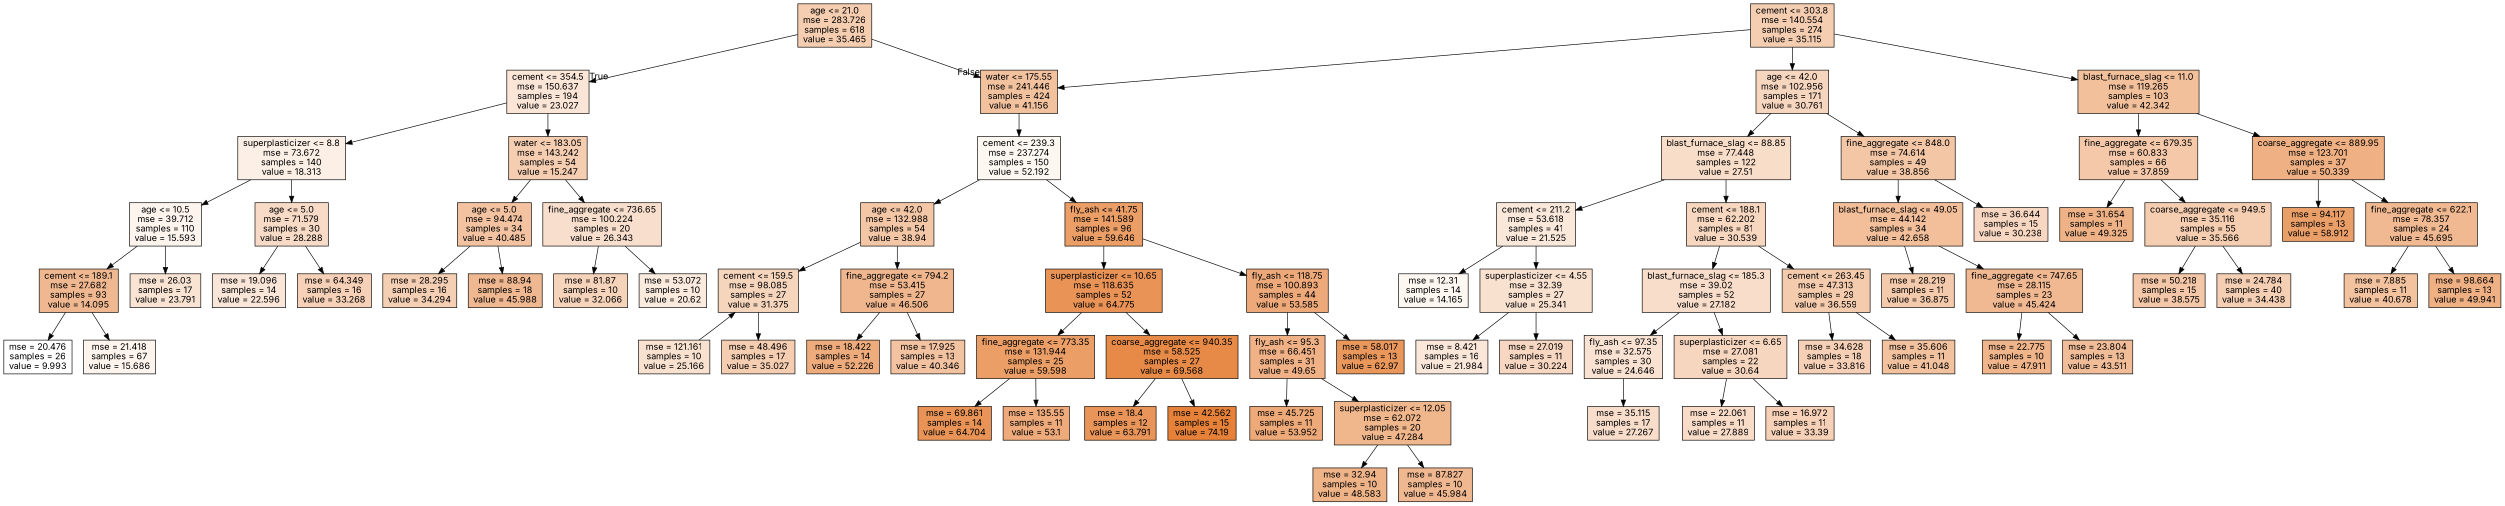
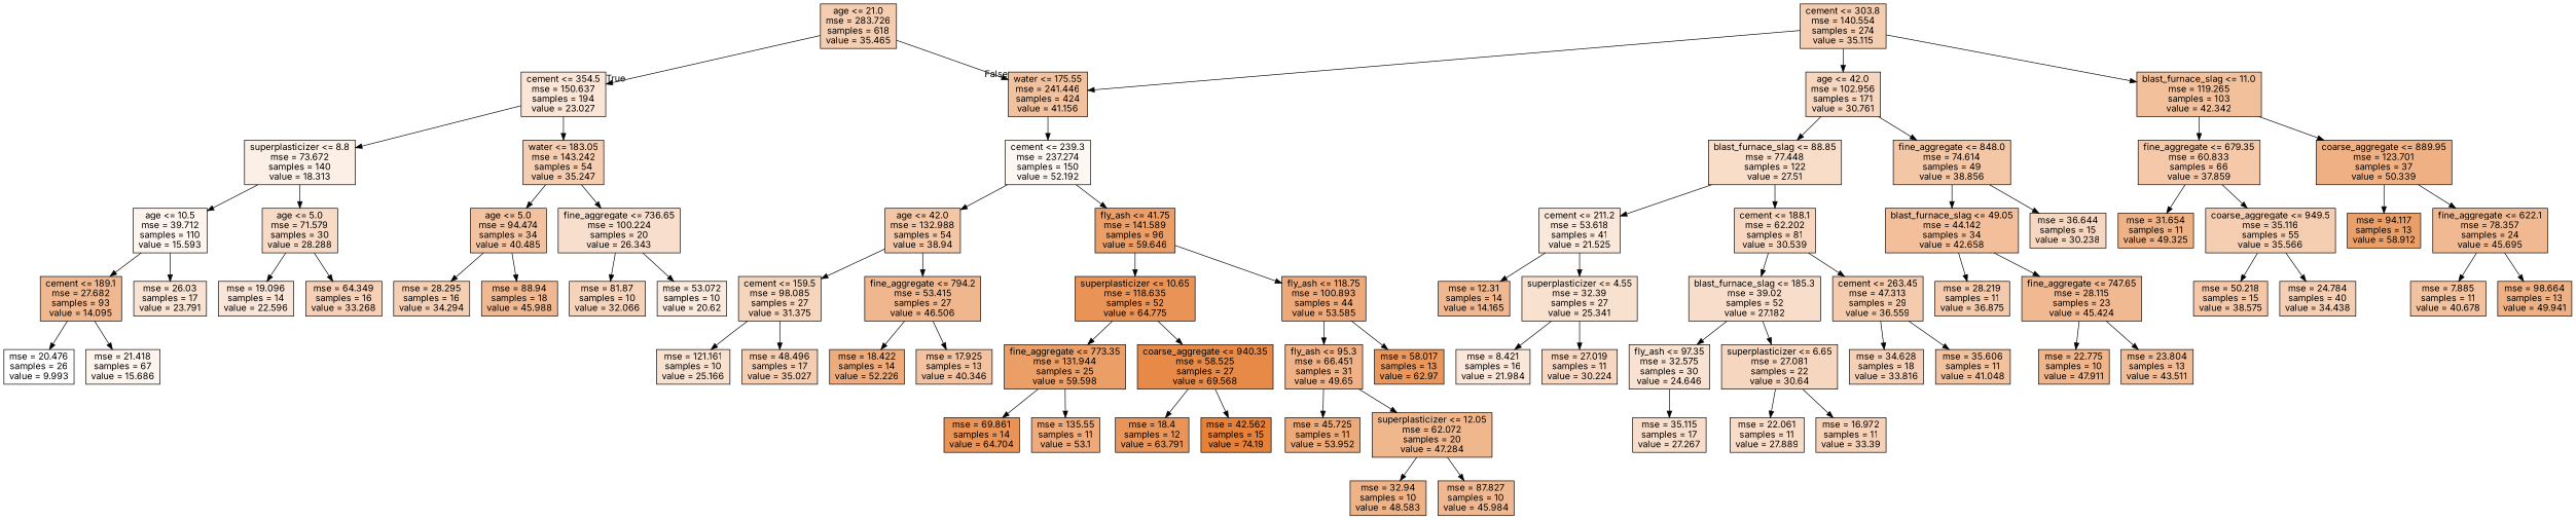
  digraph {
    fontname=Inter
    node [color=black fillcolor="#f0b890" fontname=Inter shape=box style=filled]
    edge [fontname=Inter]
    n1 [fillcolor="#f5cdb0" label="age <= 21.0\nmse = 283.726\nsamples = 618\nvalue = 35.465"]
    n2 [fillcolor="#fae5d7" label="cement <= 354.5\nmse = 150.637\nsamples = 194\nvalue = 23.027"]
    n3 [fillcolor="#f2c29f" label="water <= 175.55\nmse = 241.446\nsamples = 424\nvalue = 41.156"]
    n4 [fillcolor="#fcefe5" label="superplasticizer <= 8.8\nmse = 73.672\nsamples = 140\nvalue = 18.313"]
-   n5 [fillcolor="#f5cdb1" label="water <= 183.05\nmse = 143.242\nsamples = 54\nvalue = 15.247"]
+   n5 [fillcolor="#f5cdb1" label="water <= 183.05\nmse = 143.242\nsamples = 54\nvalue = 35.247"]
    n6 [fillcolor="#fdf7f2" label="cement <= 239.3\nmse = 237.274\nsamples = 150\nvalue = 52.192"]
    n7 [fillcolor="#fdf4ee" label="age <= 10.5\nmse = 39.712\nsamples = 110\nvalue = 15.593"]
    n8 [fillcolor="#f8dbc7" label="age <= 5.0\nmse = 71.579\nsamples = 30\nvalue = 28.288"]
    n9 [fillcolor="#f3c3a1" label="age <= 5.0\nmse = 94.474\nsamples = 34\nvalue = 40.485"]
    n10 [fillcolor="#f8dfcd" label="fine_aggregate <= 736.65\nmse = 100.224\nsamples = 20\nvalue = 26.343"]
    n11 [label="cement <= 189.1\nmse = 27.682\nsamples = 93\nvalue = 14.095"]
    n12 [fillcolor="#f9e4d4" label="mse = 26.03\nsamples = 17\nvalue = 23.791"]
    n13 [fillcolor="#fae6d8" label="mse = 19.096\nsamples = 14\nvalue = 22.596"]
    n14 [fillcolor="#f6d1b7" label="mse = 64.349\nsamples = 16\nvalue = 33.268"]
    n15 [fillcolor="#ffffff" label="mse = 20.476\nsamples = 26\nvalue = 9.993"]
    n16 [fillcolor="#fdf4ed" label="mse = 21.418\nsamples = 67\nvalue = 15.686"]
    n17 [fillcolor="#f5cfb4" label="mse = 28.295\nsamples = 16\nvalue = 34.294"]
    n18 [label="mse = 88.94\nsamples = 18\nvalue = 45.988"]
    n19 [fillcolor="#f6d4bb" label="mse = 81.87\nsamples = 10\nvalue = 32.066"]
    n20 [fillcolor="#fbeade" label="mse = 53.072\nsamples = 10\nvalue = 20.62"]
    n21 [fillcolor="#f3c6a6" label="age <= 42.0\nmse = 132.988\nsamples = 54\nvalue = 38.94"]
    n22 [fillcolor="#eb9e66" label="fly_ash <= 41.75\nmse = 141.589\nsamples = 96\nvalue = 59.646"]
    n23 [fillcolor="#f5ceb2" label="cement <= 303.8\nmse = 140.554\nsamples = 274\nvalue = 35.115"]
    n24 [fillcolor="#f7d6bf" label="age <= 42.0\nmse = 102.956\nsamples = 171\nvalue = 30.761"]
    n25 [fillcolor="#f2c09b" label="blast_furnace_slag <= 11.0\nmse = 119.265\nsamples = 103\nvalue = 42.342"]
    n26 [fillcolor="#f6d5bd" label="cement <= 159.5\nmse = 98.085\nsamples = 27\nvalue = 31.375"]
    n27 [fillcolor="#f0b78e" label="fine_aggregate <= 794.2\nmse = 53.415\nsamples = 27\nvalue = 46.506"]
    n28 [fillcolor="#e99356" label="superplasticizer <= 10.65\nmse = 118.635\nsamples = 52\nvalue = 64.775"]
    n29 [fillcolor="#eda979" label="fly_ash <= 118.75\nmse = 100.893\nsamples = 44\nvalue = 53.585"]
    n30 [fillcolor="#f9e1d0" label="mse = 121.161\nsamples = 10\nvalue = 25.166"]
    n31 [fillcolor="#f5ceb2" label="mse = 48.496\nsamples = 17\nvalue = 35.027"]
    n32 [fillcolor="#eeac7d" label="mse = 18.422\nsamples = 14\nvalue = 52.226"]
    n33 [fillcolor="#f3c3a1" label="mse = 17.925\nsamples = 13\nvalue = 40.346"]
    n34 [fillcolor="#eb9e66" label="fine_aggregate <= 773.35\nmse = 131.944\nsamples = 25\nvalue = 59.598"]
    n35 [fillcolor="#e78a47" label="coarse_aggregate <= 940.35\nmse = 58.525\nsamples = 27\nvalue = 69.568"]
    n36 [fillcolor="#efb185" label="fly_ash <= 95.3\nmse = 66.451\nsamples = 31\nvalue = 49.65"]
    n37 [fillcolor="#ea975c" label="mse = 58.017\nsamples = 13\nvalue = 62.97"]
    n38 [fillcolor="#e99456" label="mse = 69.861\nsamples = 14\nvalue = 64.704"]
    n39 [fillcolor="#eeaa7a" label="mse = 135.55\nsamples = 11\nvalue = 53.1"]
    n40 [fillcolor="#e99559" label="mse = 18.4\nsamples = 12\nvalue = 63.791"]
    n41 [fillcolor="#e58139" label="mse = 42.562\nsamples = 15\nvalue = 74.19"]
    n42 [fillcolor="#eda977" label="mse = 45.725\nsamples = 11\nvalue = 53.952"]
    n43 [fillcolor="#f0b68c" label="superplasticizer <= 12.05\nmse = 62.072\nsamples = 20\nvalue = 47.284"]
    n44 [fillcolor="#efb388" label="mse = 32.94\nsamples = 10\nvalue = 48.583"]
    n45 [label="mse = 87.827\nsamples = 10\nvalue = 45.984"]
    n46 [fillcolor="#f8ddc9" label="blast_furnace_slag <= 88.85\nmse = 77.448\nsamples = 122\nvalue = 27.51"]
    n47 [fillcolor="#f3c6a6" label="fine_aggregate <= 848.0\nmse = 74.614\nsamples = 49\nvalue = 38.856"]
    n48 [fillcolor="#f4c8a9" label="fine_aggregate <= 679.35\nmse = 60.833\nsamples = 66\nvalue = 37.859"]
    n49 [fillcolor="#efb083" label="coarse_aggregate <= 889.95\nmse = 123.701\nsamples = 37\nvalue = 50.339"]
    n50 [fillcolor="#fae8db" label="cement <= 211.2\nmse = 53.618\nsamples = 41\nvalue = 21.525"]
    n51 [fillcolor="#f7d7c0" label="cement <= 188.1\nmse = 62.202\nsamples = 81\nvalue = 30.539"]
    n52 [fillcolor="#f2bf9a" label="blast_furnace_slag <= 49.05\nmse = 44.142\nsamples = 34\nvalue = 42.658"]
    n53 [fillcolor="#f7d7c1" label="mse = 36.644\nsamples = 15\nvalue = 30.238"]
-   n54 [fillcolor="#fdf7f2" label="mse = 12.31\nsamples = 14\nvalue = 14.165"]
+   n54 [label="mse = 12.31\nsamples = 14\nvalue = 14.165"]
    n55 [fillcolor="#f9e1d0" label="superplasticizer <= 4.55\nmse = 32.39\nsamples = 27\nvalue = 25.341"]
    n56 [fillcolor="#f8ddca" label="blast_furnace_slag <= 185.3\nmse = 39.02\nsamples = 52\nvalue = 27.182"]
    n57 [fillcolor="#f4cbad" label="cement <= 263.45\nmse = 47.313\nsamples = 29\nvalue = 36.559"]
    n58 [fillcolor="#fae7da" label="mse = 8.421\nsamples = 16\nvalue = 21.984"]
    n59 [fillcolor="#f7d7c1" label="mse = 27.019\nsamples = 11\nvalue = 30.224"]
    n60 [fillcolor="#f9e2d2" label="fly_ash <= 97.35\nmse = 32.575\nsamples = 30\nvalue = 24.646"]
    n61 [fillcolor="#f7d6bf" label="superplasticizer <= 6.65\nmse = 27.081\nsamples = 22\nvalue = 30.64"]
    n62 [fillcolor="#f5d0b6" label="mse = 34.628\nsamples = 18\nvalue = 33.816"]
    n63 [fillcolor="#f2c29f" label="mse = 35.606\nsamples = 11\nvalue = 41.048"]
    n64 [fillcolor="#f8ddca" label="mse = 35.115\nsamples = 17\nvalue = 27.267"]
    n65 [fillcolor="#f8dcc8" label="mse = 22.061\nsamples = 11\nvalue = 27.889"]
    n66 [fillcolor="#f6d1b7" label="mse = 16.972\nsamples = 11\nvalue = 33.39"]
    n67 [fillcolor="#f4caac" label="mse = 28.219\nsamples = 11\nvalue = 36.875"]
    n68 [fillcolor="#f1b992" label="fine_aggregate <= 747.65\nmse = 28.115\nsamples = 23\nvalue = 45.424"]
    n69 [fillcolor="#f0b58a" label="mse = 22.775\nsamples = 10\nvalue = 47.911"]
    n70 [fillcolor="#f1bd98" label="mse = 23.804\nsamples = 13\nvalue = 43.511"]
    n71 [fillcolor="#efb286" label="mse = 31.654\nsamples = 11\nvalue = 49.325"]
    n72 [fillcolor="#f5cdb0" label="coarse_aggregate <= 949.5\nmse = 35.116\nsamples = 55\nvalue = 35.566"]
    n73 [fillcolor="#eb9f68" label="mse = 94.117\nsamples = 13\nvalue = 58.912"]
    n74 [fillcolor="#f1b991" label="fine_aggregate <= 622.1\nmse = 78.357\nsamples = 24\nvalue = 45.695"]
    n75 [fillcolor="#f3c7a7" label="mse = 50.218\nsamples = 15\nvalue = 38.575"]
    n76 [fillcolor="#f5cfb4" label="mse = 24.784\nsamples = 40\nvalue = 34.438"]
    n77 [fillcolor="#f3c3a0" label="mse = 7.885\nsamples = 11\nvalue = 40.678"]
    n78 [fillcolor="#efb184" label="mse = 98.664\nsamples = 13\nvalue = 49.941"]
    n1 -> n2 [headlabel=True labelangle=45 labeldistance=2.5]
    n1 -> n3 [headlabel=False labelangle=-45 labeldistance=2.5]
    n2 -> n4
    n2 -> n5
    n3 -> n6
    n4 -> n7
    n4 -> n8
    n5 -> n9
    n5 -> n10
    n6 -> n21
    n6 -> n22
    n7 -> n11
    n7 -> n12
    n8 -> n13
    n8 -> n14
    n9 -> n17
    n9 -> n18
    n10 -> n19
    n10 -> n20
    n11 -> n15
    n11 -> n16
    n21 -> n26
    n21 -> n27
    n22 -> n28
    n22 -> n29
    n23 -> n3
    n23 -> n24
    n23 -> n25
    n24 -> n46
    n24 -> n47
    n25 -> n48
    n25 -> n49
-   n30 -> n26
+   n26 -> n30
    n26 -> n31
    n27 -> n32
    n27 -> n33
    n28 -> n34
    n28 -> n35
    n29 -> n36
    n29 -> n37
    n34 -> n38
    n34 -> n39
    n35 -> n40
    n35 -> n41
    n36 -> n42
    n36 -> n43
    n43 -> n44
    n43 -> n45
    n46 -> n50
    n46 -> n51
    n47 -> n52
    n47 -> n53
    n48 -> n71
    n48 -> n72
    n49 -> n73
    n49 -> n74
    n50 -> n54
    n50 -> n55
    n51 -> n56
    n51 -> n57
    n52 -> n67
    n52 -> n68
    n55 -> n58
    n55 -> n59
    n56 -> n60
    n56 -> n61
    n57 -> n62
    n57 -> n63
    n60 -> n64
    n61 -> n65
    n61 -> n66
    n68 -> n69
    n68 -> n70
    n72 -> n75
    n72 -> n76
    n74 -> n77
    n74 -> n78
  }
